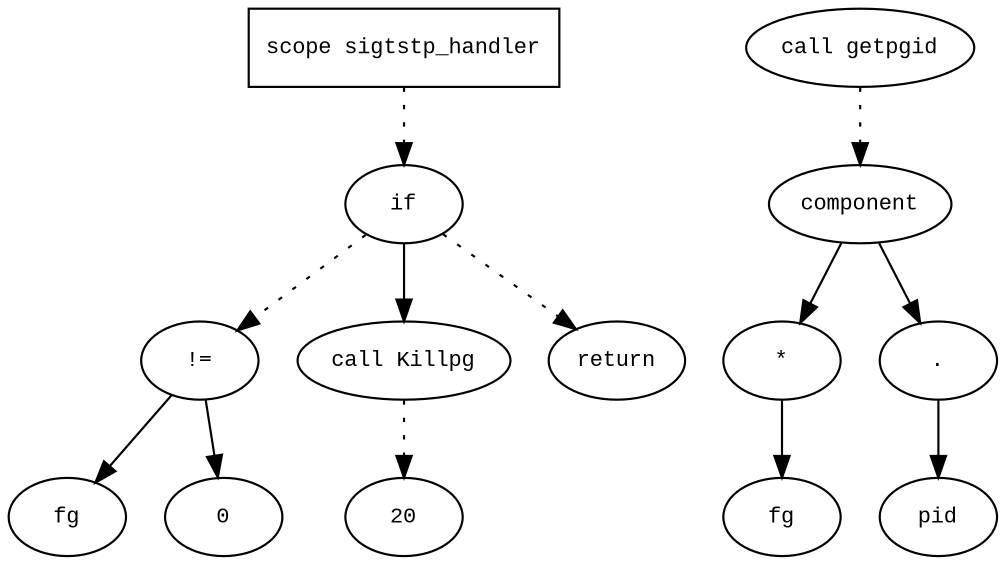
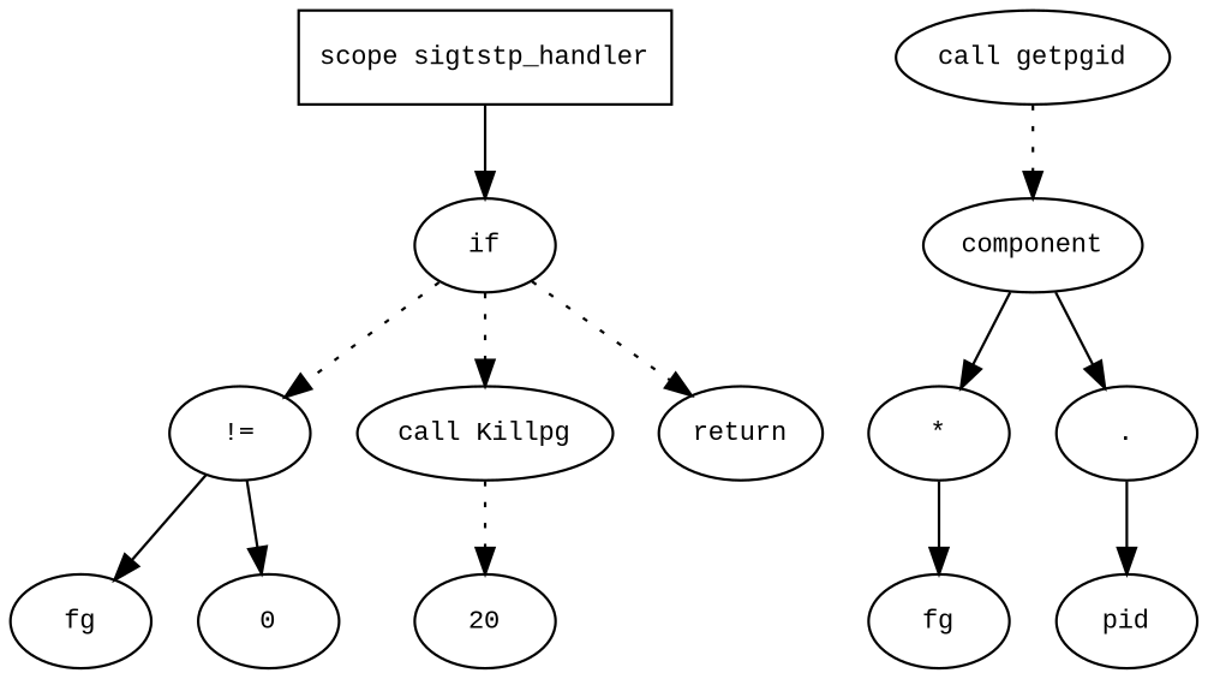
  digraph {
    fontname="Times New Roman"
    fontsize=10
    node [fontname="Courier New" fontsize=10 shape=ellipse]
    edge [fontname="Times New Roman" fontsize=10]
    n1 [label="scope sigtstp_handler" shape=box]
    n2 [label=if]
    n3 [label="!="]
    n4 [label="call Killpg"]
    n5 [label=return]
    n6 [label=fg]
    n7 [label=0]
    n8 [label=20]
    n9 [label="call getpgid"]
    n10 [label=component]
    n11 [label="*"]
    n12 [label="."]
    n13 [label=fg]
    n14 [label=pid]
-   n1 -> n2 [style=dotted]
+   n1 -> n2 [style=solid]
    n2 -> n3 [style=dotted]
-   n2 -> n4 [style=solid]
+   n2 -> n4 [style=dotted]
    n2 -> n5 [style=dotted]
    n3 -> n6
    n3 -> n7
    n4 -> n8 [style=dotted]
    n9 -> n10 [style=dotted]
    n10 -> n11
    n10 -> n12
    n11 -> n13
    n12 -> n14
  }
